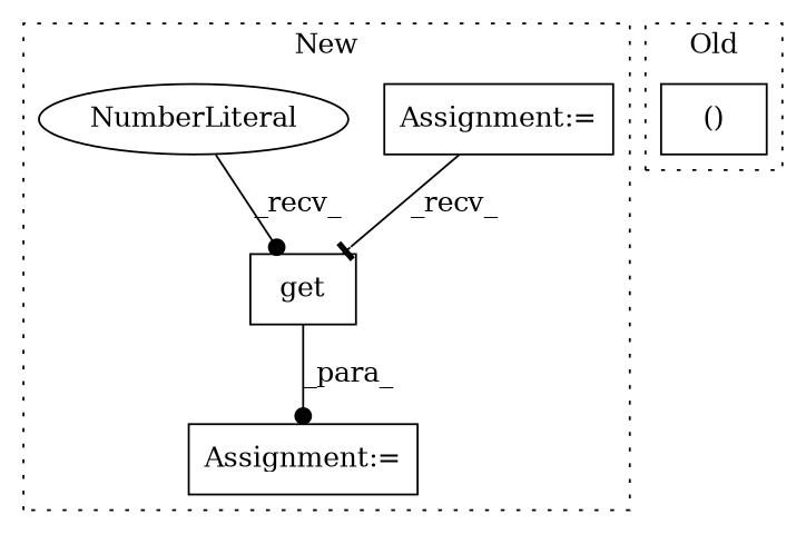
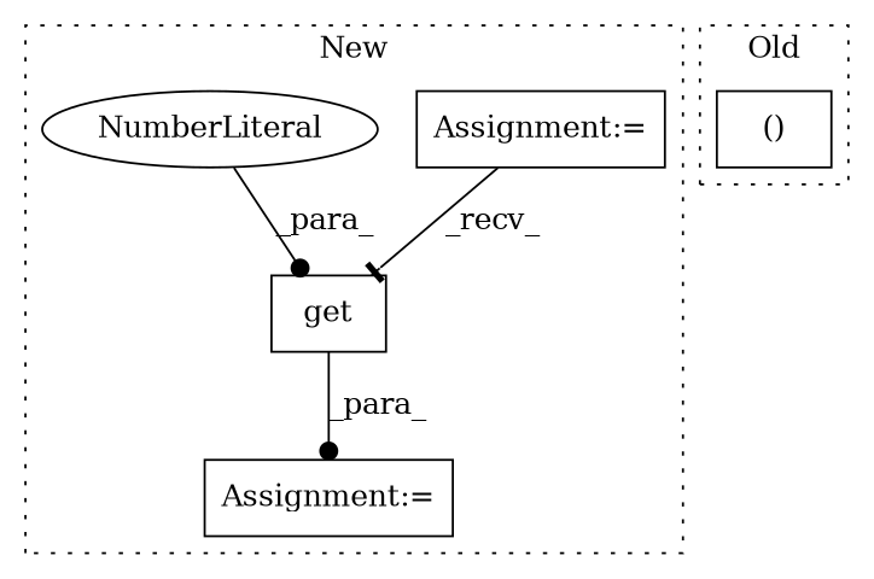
  digraph {
    node [a=7 shape=box]
    edge [arrowhead=dot]
    n1 [a=32 l="4,1" label=get s="5364,5377"]
    n2 [l=12 label="Assignment:=" s=5344]
    n3 [l=1 label="Assignment:=" s=4852]
    n4 [a=34 l=4 label=NumberLiteral s=5373 shape=ellipse]
    n5 [a=106 l=15 label="()" s=5052]
    subgraph cluster_1 {
      label=New
      style=dotted
      n1
      n2
      n3
      n4
    }
    subgraph cluster_2 {
      label=Old
      style=dotted
      n5
    }
    n1 -> n2 [label=_para_]
    n3 -> n1 [label=_recv_ arrowhead=tee]
-   n4 -> n1 [label=_recv_]
+   n4 -> n1 [label=_para_]
  }
